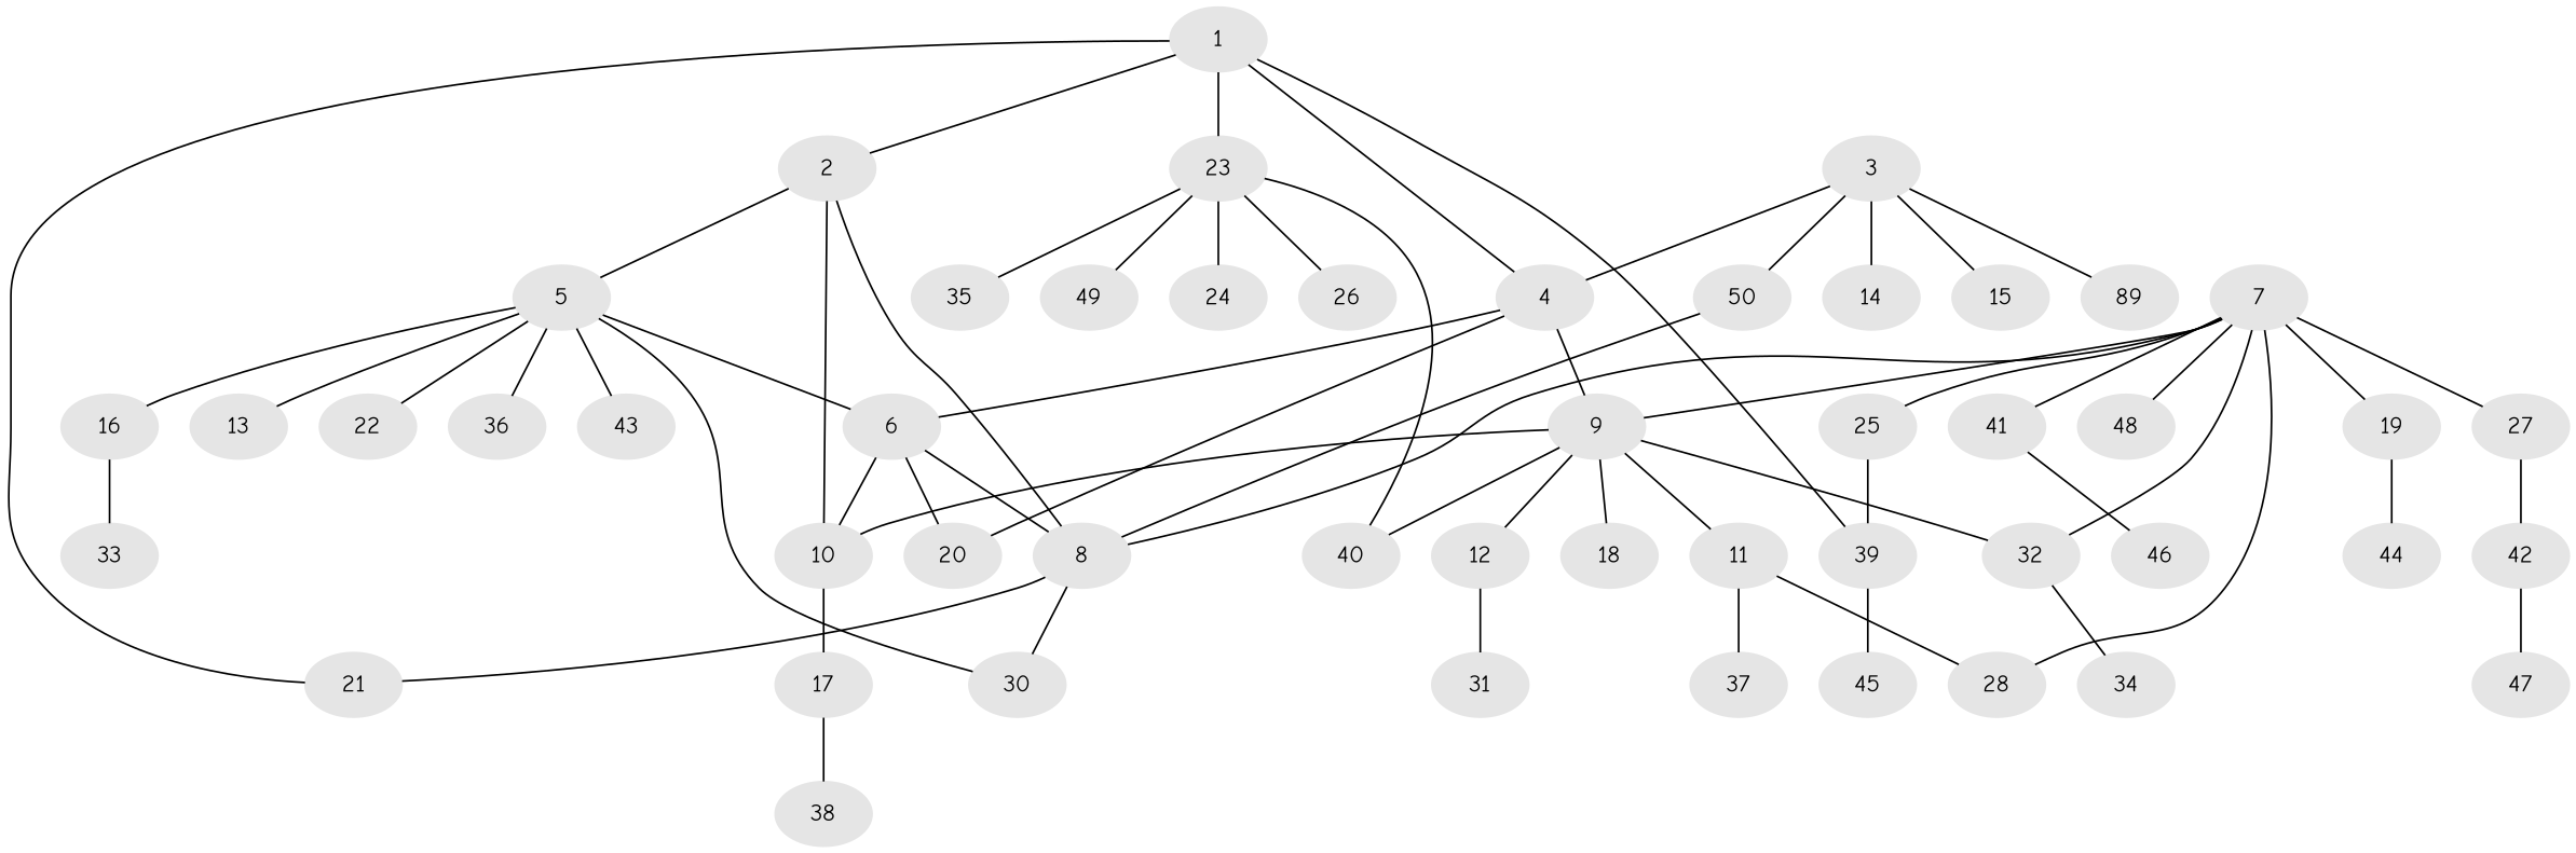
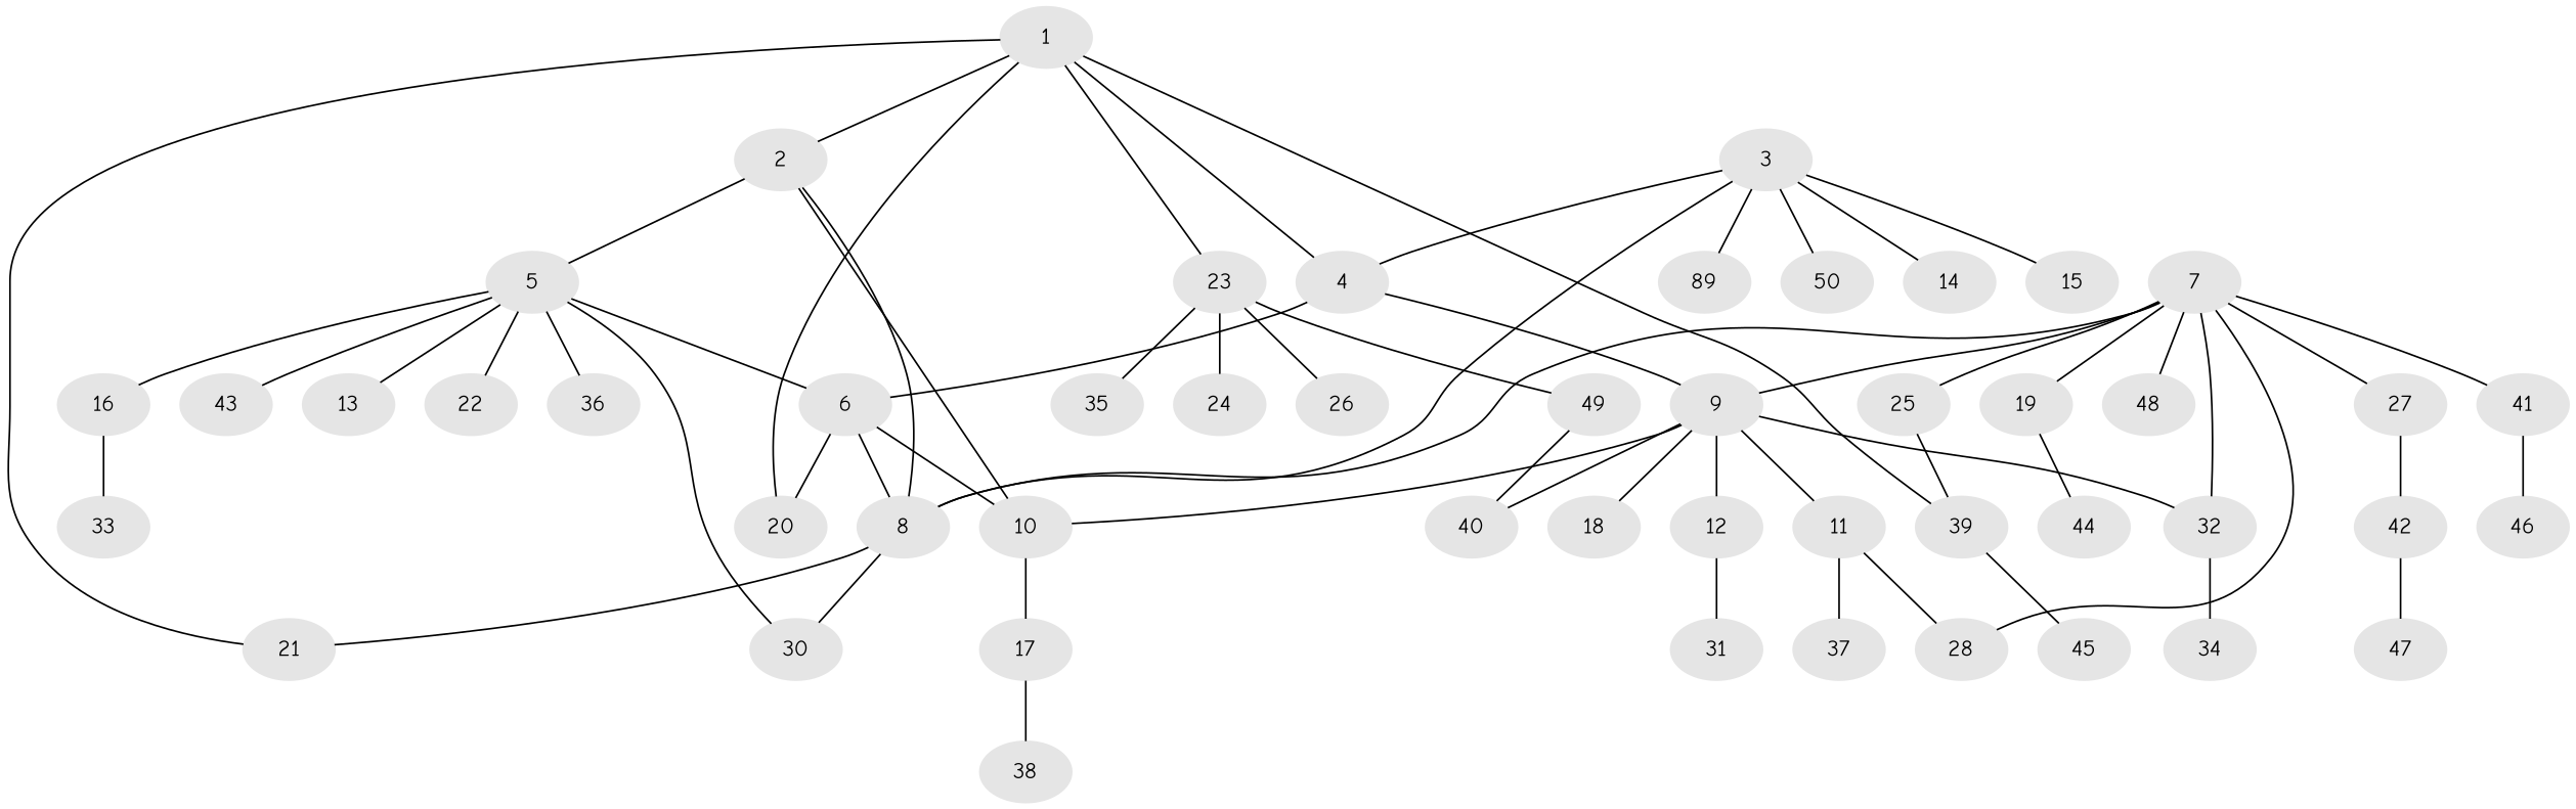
  graph {
    fontname="Comic Neue"
    node [color=gray90 fontname="Comic Neue" style=filled]
    edge [fontname="Comic Neue"]
    1
    2
    4
    20
    21
    23
    39
    5
    8
    10
    6
    9
    40
    24
    26
    35
    49
    45
    13
    16
    22
    30
    36
    43
    17
    3
    14
    15
    n29 [label=89]
    50
    32
    11
    12
    18
    33
    7
    19
    25
    27
    28
    41
    48
    44
    42
    34
    46
    37
    31
    38
    47
    1 -- 2
    1 -- 4
-   4 -- 20
+   1 -- 20
    1 -- 21
    1 -- 23
    1 -- 39
    2 -- 5
    2 -- 8
    2 -- 10
    4 -- 6
    4 -- 9
-   23 -- 40
+   49 -- 40
    23 -- 24
    23 -- 26
    23 -- 35
    23 -- 49
    39 -- 45
    5 -- 6
    5 -- 13
    5 -- 16
    5 -- 22
    5 -- 30
    5 -- 36
    5 -- 43
    8 -- 21
    8 -- 30
    10 -- 17
    6 -- 20
    6 -- 8
    6 -- 10
    9 -- 10
    9 -- 40
    9 -- 32
    9 -- 11
    9 -- 12
    9 -- 18
    16 -- 33
    17 -- 38
    3 -- 4
-   50 -- 8
+   3 -- 8
    3 -- 14
    3 -- 15
    3 -- n29
    3 -- 50
    32 -- 34
    11 -- 28
    11 -- 37
    12 -- 31
    7 -- 8
    7 -- 9
    7 -- 32
    7 -- 19
    7 -- 25
    7 -- 27
    7 -- 28
    7 -- 41
    7 -- 48
    19 -- 44
    25 -- 39
    27 -- 42
    41 -- 46
    42 -- 47
  }
